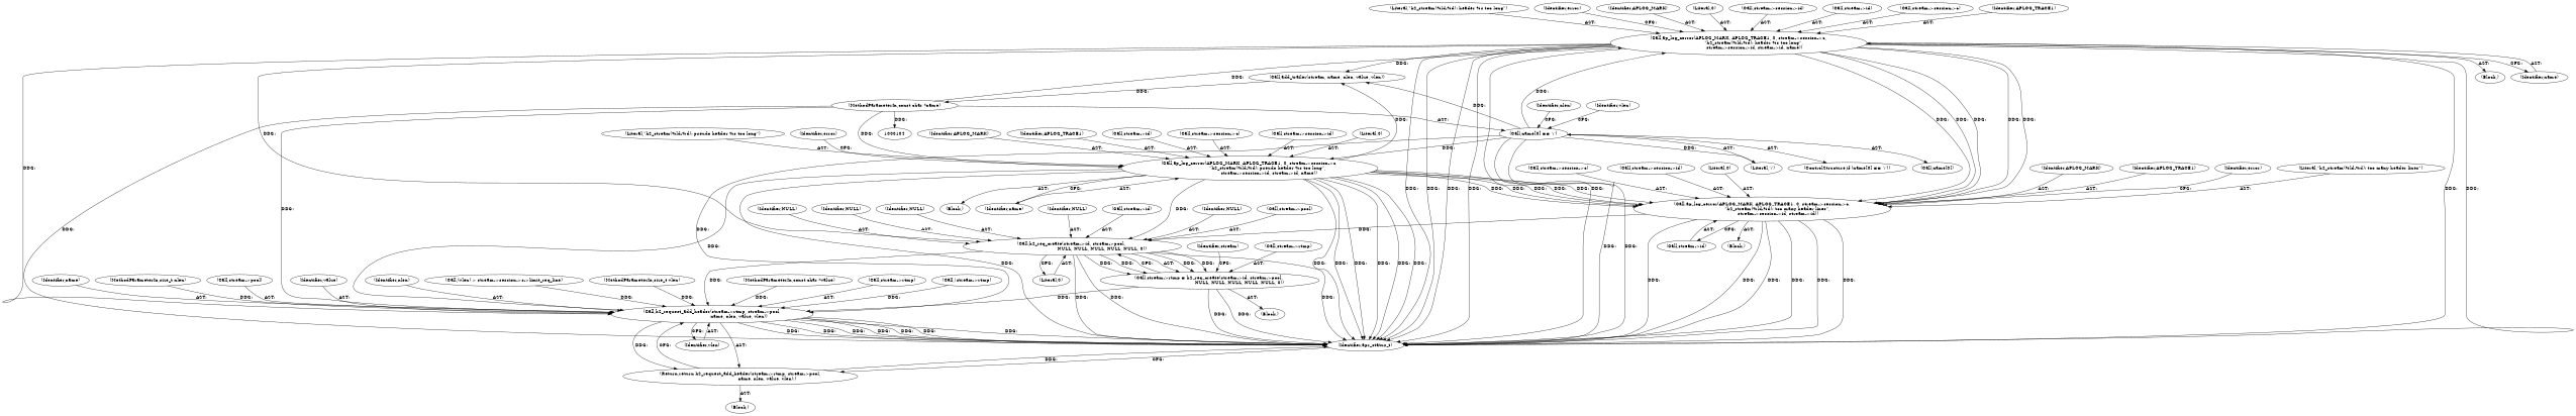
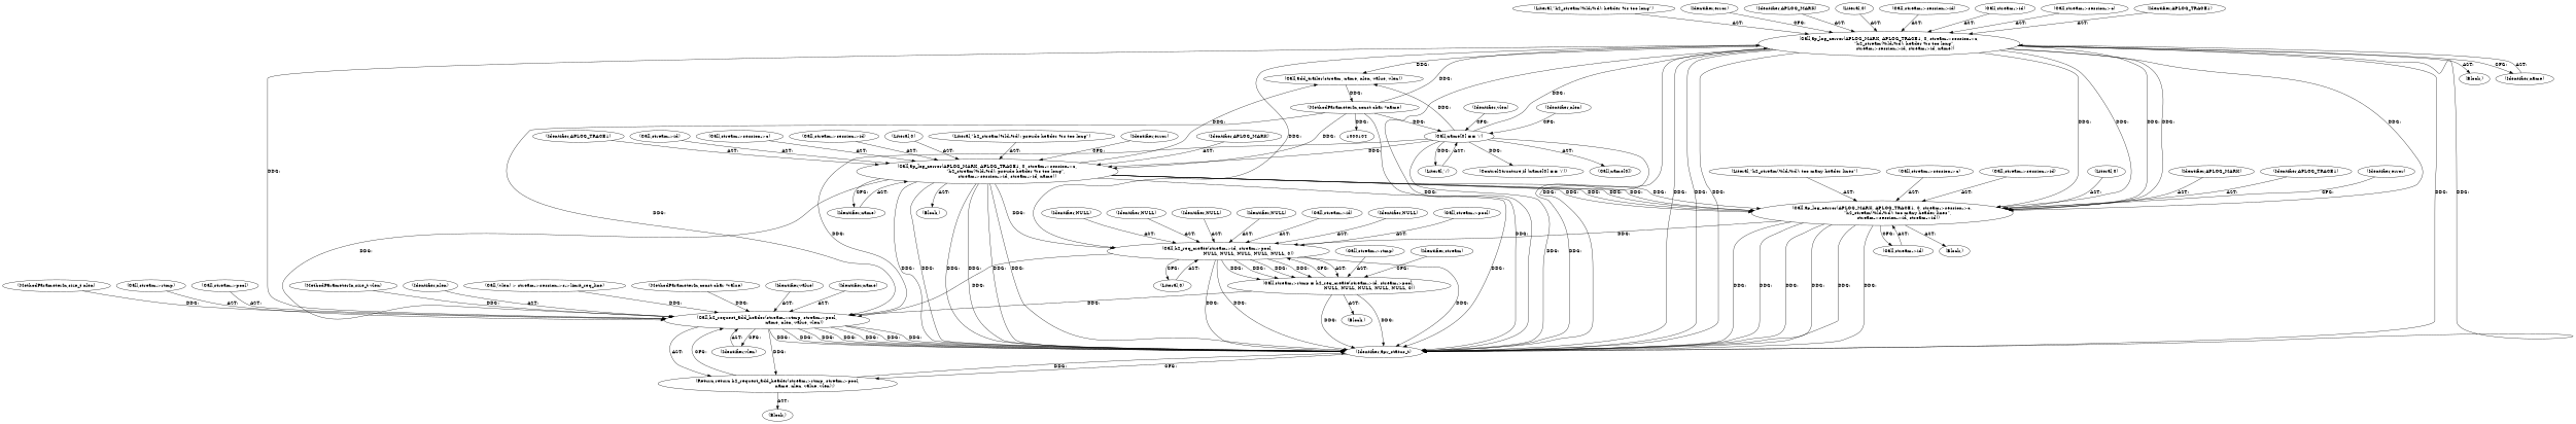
  digraph {
    n1 [label="(Call,h2_req_create(stream->id, stream->pool, \n                                         NULL, NULL, NULL, NULL, NULL, 0))"]
    n2 [label="(Call,stream->rtmp = h2_req_create(stream->id, stream->pool, \n                                         NULL, NULL, NULL, NULL, NULL, 0))"]
    n3 [label="(Call,h2_request_add_header(stream->rtmp, stream->pool,\n                                     name, nlen, value, vlen))"]
    n4 [label="(Identifier,apr_status_t)"]
    n5 [label="(Literal,0)"]
    n6 [label="(Block,)"]
    n7 [label="(Return,return h2_request_add_header(stream->rtmp, stream->pool,\n                                     name, nlen, value, vlen);)"]
    n8 [label="(Identifier,vlen)"]
    n9 [label="(Call,ap_log_cerror(APLOG_MARK, APLOG_TRACE1, 0, stream->session->c,\n                      \"h2_stream(%ld-%d): too many header lines\", \n                      stream->session->id, stream->id))"]
    n10 [label="(Call,stream->id)"]
    n11 [label="(Block,)"]
    n12 [label="(Call,ap_log_cerror(APLOG_MARK, APLOG_TRACE1, 0, stream->session->c,\n                      \"h2_stream(%ld-%d): header %s too long\", \n                      stream->session->id, stream->id, name))"]
    n13 [label="(Block,)"]
    n14 [label="(Identifier,name)"]
    n15 [label="(Call,add_trailer(stream, name, nlen, value, vlen))"]
    n16 [label="(MethodParameterIn,const char *name)"]
    n17 [label="(Call,name[0] == ':')"]
    n18 [label="(Call,ap_log_cerror(APLOG_MARK, APLOG_TRACE1, 0, stream->session->c,\n                          \"h2_stream(%ld-%d): pseudo header %s too long\", \n                           stream->session->id, stream->id, name))"]
    n19 [label="(Literal,':')"]
    n20 [label="(ControlStructure,if (name[0] == ':'))"]
    n21 [label="(Call,name[0])"]
    n22 [label="(Block,)"]
    n23 [label="(Identifier,name)"]
    1000104
    n25 [label="(Block,)"]
-   n26 [label="(Call,!stream->rtmp)"]
    n27 [label="(Literal,\"h2_stream(%ld-%d): header %s too long\")"]
    n28 [label="(Identifier,NULL)"]
    n29 [label="(Identifier,APLOG_MARK)"]
    n30 [label="(Identifier,error)"]
    n31 [label="(Identifier,name)"]
    n32 [label="(Identifier,APLOG_MARK)"]
    n33 [label="(Literal,0)"]
    n34 [label="(Identifier,APLOG_MARK)"]
    n35 [label="(Identifier,APLOG_TRACE1)"]
    n36 [label="(Identifier,nlen)"]
    n37 [label="(MethodParameterIn,size_t nlen)"]
    n38 [label="(Call,stream->pool)"]
    n39 [label="(Call,stream->pool)"]
    n40 [label="(Identifier,NULL)"]
    n41 [label="(Identifier,value)"]
    n42 [label="(Identifier,NULL)"]
    n43 [label="(Identifier,APLOG_TRACE1)"]
    n44 [label="(Call,stream->session->id)"]
    n45 [label="(Identifier,error)"]
    n46 [label="(Identifier,stream)"]
    n47 [label="(Identifier,vlen)"]
    n48 [label="(Call,stream->id)"]
    n49 [label="(Call,stream->id)"]
    n50 [label="(Call,stream->session->c)"]
    n51 [label="(Call,stream->session->id)"]
    n52 [label="(Identifier,nlen)"]
    n53 [label="(Call,stream->session->c)"]
    n54 [label="(Call,(vlen) > stream->session->s->limit_req_line)"]
    n55 [label="(Literal,\"h2_stream(%ld-%d): too many header lines\")"]
    n56 [label="(Literal,0)"]
    n57 [label="(Call,stream->session->c)"]
    n58 [label="(MethodParameterIn,size_t vlen)"]
    n59 [label="(Literal,\"h2_stream(%ld-%d): pseudo header %s too long\")"]
    n60 [label="(MethodParameterIn,const char *value)"]
    n61 [label="(Call,stream->session->id)"]
    n62 [label="(Identifier,NULL)"]
    n63 [label="(Identifier,error)"]
    n64 [label="(Literal,0)"]
    n65 [label="(Call,stream->rtmp)"]
    n66 [label="(Identifier,NULL)"]
    n67 [label="(Identifier,APLOG_TRACE1)"]
    n68 [label="(Call,stream->id)"]
    n69 [label="(Call,stream->rtmp)"]
    n1 -> n2 [label="AST: "]
    n1 -> n2 [label="DDG: "]
    n1 -> n2 [label="DDG: "]
    n1 -> n2 [label="DDG: "]
    n1 -> n2 [label="DDG: "]
    n1 -> n3 [label="DDG: "]
    n1 -> n4 [label="DDG: "]
    n1 -> n4 [label="DDG: "]
    n1 -> n4 [label="DDG: "]
    n1 -> n5 [label="CFG: "]
    n2 -> n1 [label="CFG: "]
    n2 -> n3 [label="DDG: "]
    n2 -> n4 [label="DDG: "]
    n2 -> n4 [label="DDG: "]
    n2 -> n6 [label="AST: "]
    n3 -> n4 [label="DDG: "]
    n3 -> n4 [label="DDG: "]
    n3 -> n4 [label="DDG: "]
    n3 -> n4 [label="DDG: "]
    n3 -> n4 [label="DDG: "]
    n3 -> n4 [label="DDG: "]
    n3 -> n4 [label="DDG: "]
    n3 -> n7 [label="AST: "]
    n3 -> n7 [label="DDG: "]
    n3 -> n8 [label="CFG: "]
    n4 -> n7 [label="CFG: "]
    n5 -> n1 [label="AST: "]
    n7 -> n3 [label="CFG: "]
    n7 -> n4 [label="DDG: "]
    n7 -> n25 [label="AST: "]
    n8 -> n3 [label="AST: "]
    n9 -> n1 [label="DDG: "]
    n9 -> n4 [label="DDG: "]
    n9 -> n4 [label="DDG: "]
    n9 -> n4 [label="DDG: "]
    n9 -> n4 [label="DDG: "]
    n9 -> n4 [label="DDG: "]
    n9 -> n4 [label="DDG: "]
    n9 -> n10 [label="CFG: "]
    n9 -> n11 [label="AST: "]
    n10 -> n9 [label="AST: "]
    n12 -> n1 [label="DDG: "]
    n12 -> n3 [label="DDG: "]
    n12 -> n4 [label="DDG: "]
    n12 -> n4 [label="DDG: "]
    n12 -> n4 [label="DDG: "]
    n12 -> n4 [label="DDG: "]
    n12 -> n4 [label="DDG: "]
    n12 -> n4 [label="DDG: "]
    n12 -> n4 [label="DDG: "]
    n12 -> n9 [label="DDG: "]
    n12 -> n9 [label="DDG: "]
    n12 -> n9 [label="DDG: "]
    n12 -> n9 [label="DDG: "]
    n12 -> n9 [label="DDG: "]
    n12 -> n13 [label="AST: "]
    n12 -> n14 [label="CFG: "]
    n12 -> n15 [label="DDG: "]
    n14 -> n12 [label="AST: "]
    n15 -> n16 [label="DDG: "]
    n16 -> n3 [label="DDG: "]
    n16 -> n4 [label="DDG: "]
    n16 -> n12 [label="DDG: "]
-   n16 -> n17 [label="AST: "]
+   n16 -> n17 [label="DDG: "]
    n16 -> n18 [label="DDG: "]
    n16 -> 1000104 [label="DDG: "]
    n17 -> n3 [label="DDG: "]
    n17 -> n4 [label="DDG: "]
    n17 -> n4 [label="DDG: "]
    n17 -> n12 [label="DDG: "]
    n17 -> n15 [label="DDG: "]
    n17 -> n18 [label="DDG: "]
    n17 -> n19 [label="DDG: "]
-   n17 -> n20 [label="AST: "]
+   n17 -> n20 [label="DDG: "]
    n17 -> n21 [label="AST: "]
    n18 -> n1 [label="DDG: "]
    n18 -> n3 [label="DDG: "]
    n18 -> n4 [label="DDG: "]
    n18 -> n4 [label="DDG: "]
    n18 -> n4 [label="DDG: "]
    n18 -> n4 [label="DDG: "]
    n18 -> n4 [label="DDG: "]
    n18 -> n4 [label="DDG: "]
    n18 -> n4 [label="DDG: "]
    n18 -> n9 [label="DDG: "]
    n18 -> n9 [label="DDG: "]
    n18 -> n9 [label="DDG: "]
    n18 -> n9 [label="DDG: "]
    n18 -> n9 [label="DDG: "]
    n18 -> n15 [label="DDG: "]
    n18 -> n22 [label="AST: "]
    n18 -> n23 [label="CFG: "]
    n19 -> n17 [label="AST: "]
    n23 -> n18 [label="AST: "]
-   n26 -> n3 [label="DDG: "]
    n27 -> n12 [label="AST: "]
    n28 -> n1 [label="AST: "]
    n29 -> n9 [label="AST: "]
    n30 -> n12 [label="CFG: "]
    n31 -> n3 [label="AST: "]
    n32 -> n12 [label="AST: "]
    n33 -> n12 [label="AST: "]
    n34 -> n18 [label="AST: "]
    n35 -> n18 [label="AST: "]
    n36 -> n17 [label="CFG: "]
    n37 -> n3 [label="DDG: "]
    n38 -> n1 [label="AST: "]
    n39 -> n3 [label="AST: "]
    n40 -> n1 [label="AST: "]
    n41 -> n3 [label="AST: "]
    n42 -> n1 [label="AST: "]
    n43 -> n9 [label="AST: "]
    n44 -> n12 [label="AST: "]
    n45 -> n9 [label="CFG: "]
    n46 -> n2 [label="CFG: "]
    n47 -> n17 [label="CFG: "]
    n48 -> n18 [label="AST: "]
    n49 -> n12 [label="AST: "]
    n50 -> n18 [label="AST: "]
    n51 -> n18 [label="AST: "]
    n52 -> n3 [label="AST: "]
    n53 -> n12 [label="AST: "]
    n54 -> n3 [label="DDG: "]
    n55 -> n9 [label="AST: "]
    n56 -> n18 [label="AST: "]
    n57 -> n9 [label="AST: "]
    n58 -> n3 [label="DDG: "]
    n59 -> n18 [label="AST: "]
    n60 -> n3 [label="DDG: "]
    n61 -> n9 [label="AST: "]
    n62 -> n1 [label="AST: "]
    n63 -> n18 [label="CFG: "]
    n64 -> n9 [label="AST: "]
    n65 -> n3 [label="AST: "]
    n66 -> n1 [label="AST: "]
    n67 -> n12 [label="AST: "]
    n68 -> n1 [label="AST: "]
    n69 -> n2 [label="AST: "]
  }
